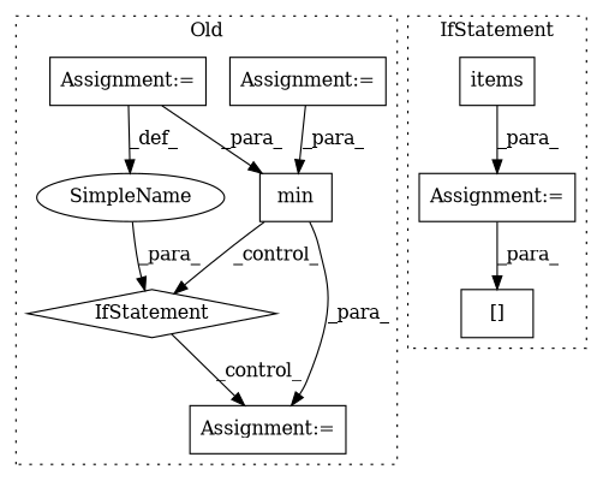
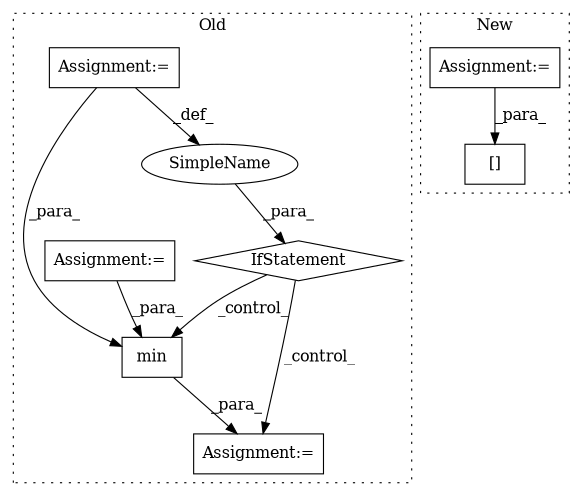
  digraph {
    node [a=7 l=12 shape=box]
    n1 [a=32 l="4,1" label=min s="1536,1555"]
    n2 [a=25 l="4,2" label=IfStatement s="1406,1455" shape=diamond]
    n3 [a=42 label=SimpleName shape=ellipse l=""]
    n4 [l=1 label="Assignment:=" s=1535]
    n5 [label="Assignment:=" s=595]
    n6 [l=11 label="Assignment:=" s=571]
-   n7 [a=32 l=7 label=items s=789]
    n8 [label="Assignment:=" s=598]
    n9 [a=2 l="13,1" label="[]" s="1522,1544"]
    subgraph cluster_1 {
      label=Old
      style=dotted
      n1
      n2
      n3
      n4
      n5
      n6
    }
    subgraph cluster_2 {
-     label=IfStatement
+     label=New
      style=dotted
-     n7
      n8
      n9
    }
    n1 -> n4 [label=_para_]
-   n1 -> n2 [label=_control_]
+   n2 -> n1 [label=_control_]
    n2 -> n4 [label=_control_]
    n3 -> n2 [label=_para_]
    n5 -> n1 [label=_para_]
    n6 -> n1 [label=_para_]
    n6 -> n3 [label=_def_]
-   n7 -> n8 [label=_para_]
    n8 -> n9 [label=_para_]
  }
